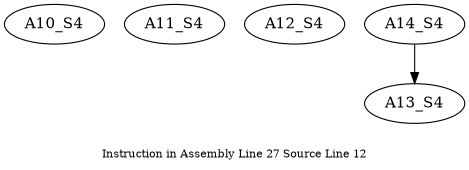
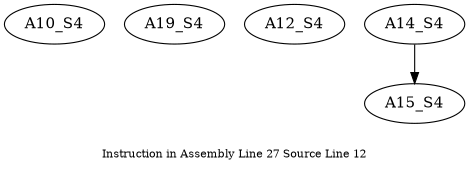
  digraph {
    fontsize=10
    label="Instruction in Assembly Line 27 Source Line 12"
    A10_S4
-   A11_S4
+   A11_S4 [label=A19_S4]
    A12_S4
    A14_S4
-   A13_S4
+   A13_S4 [label=A15_S4]
    A14_S4 -> A13_S4
  }
